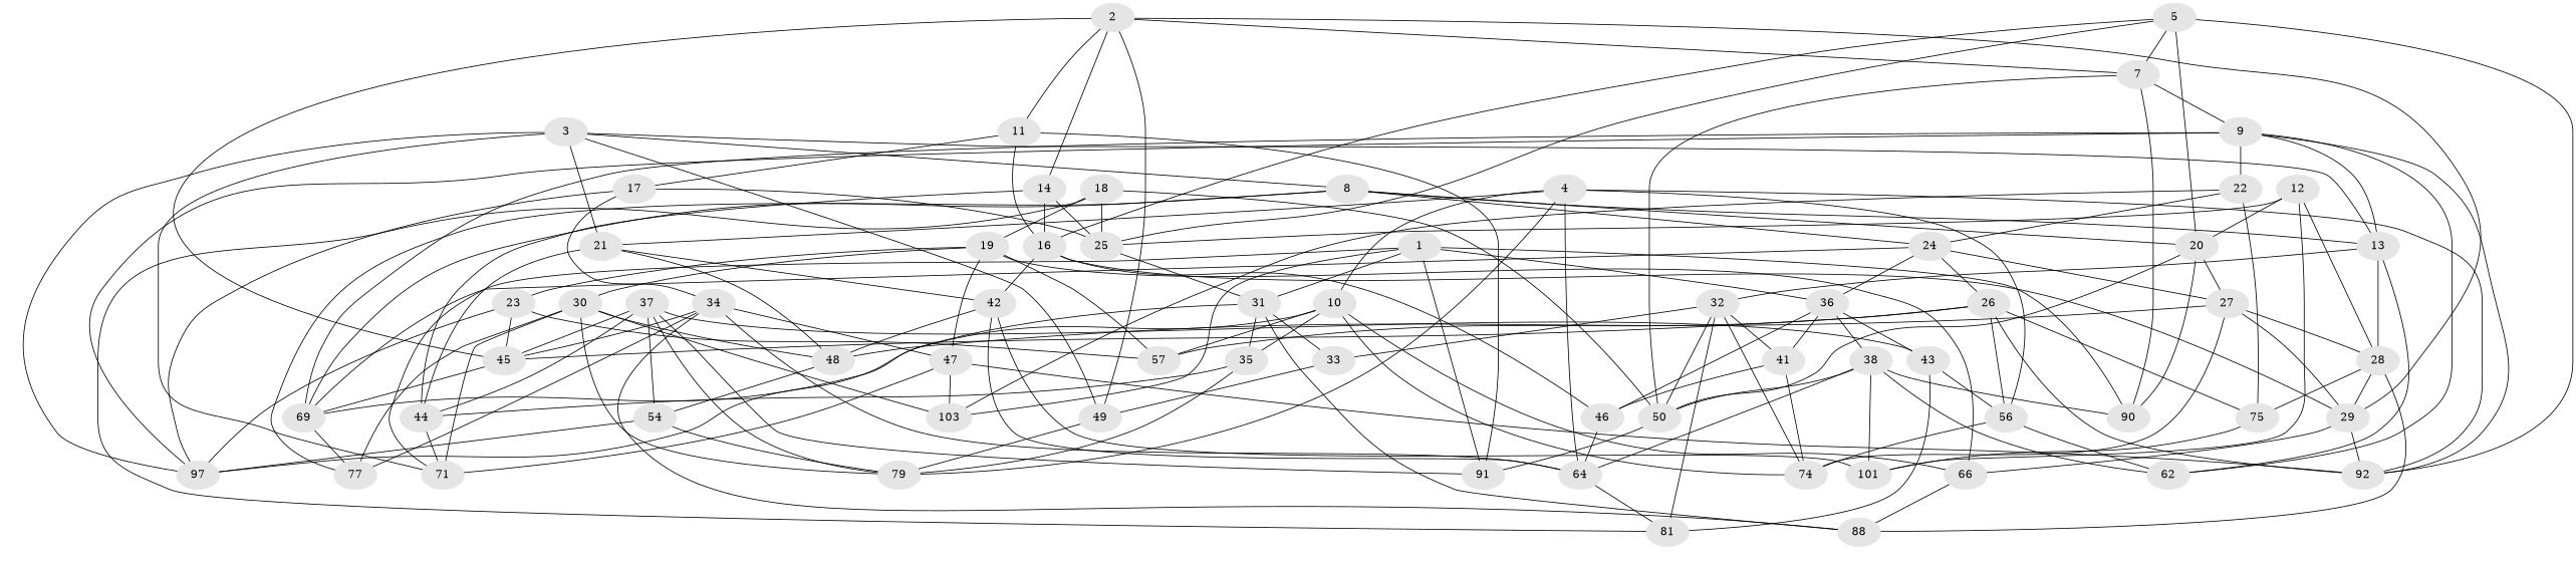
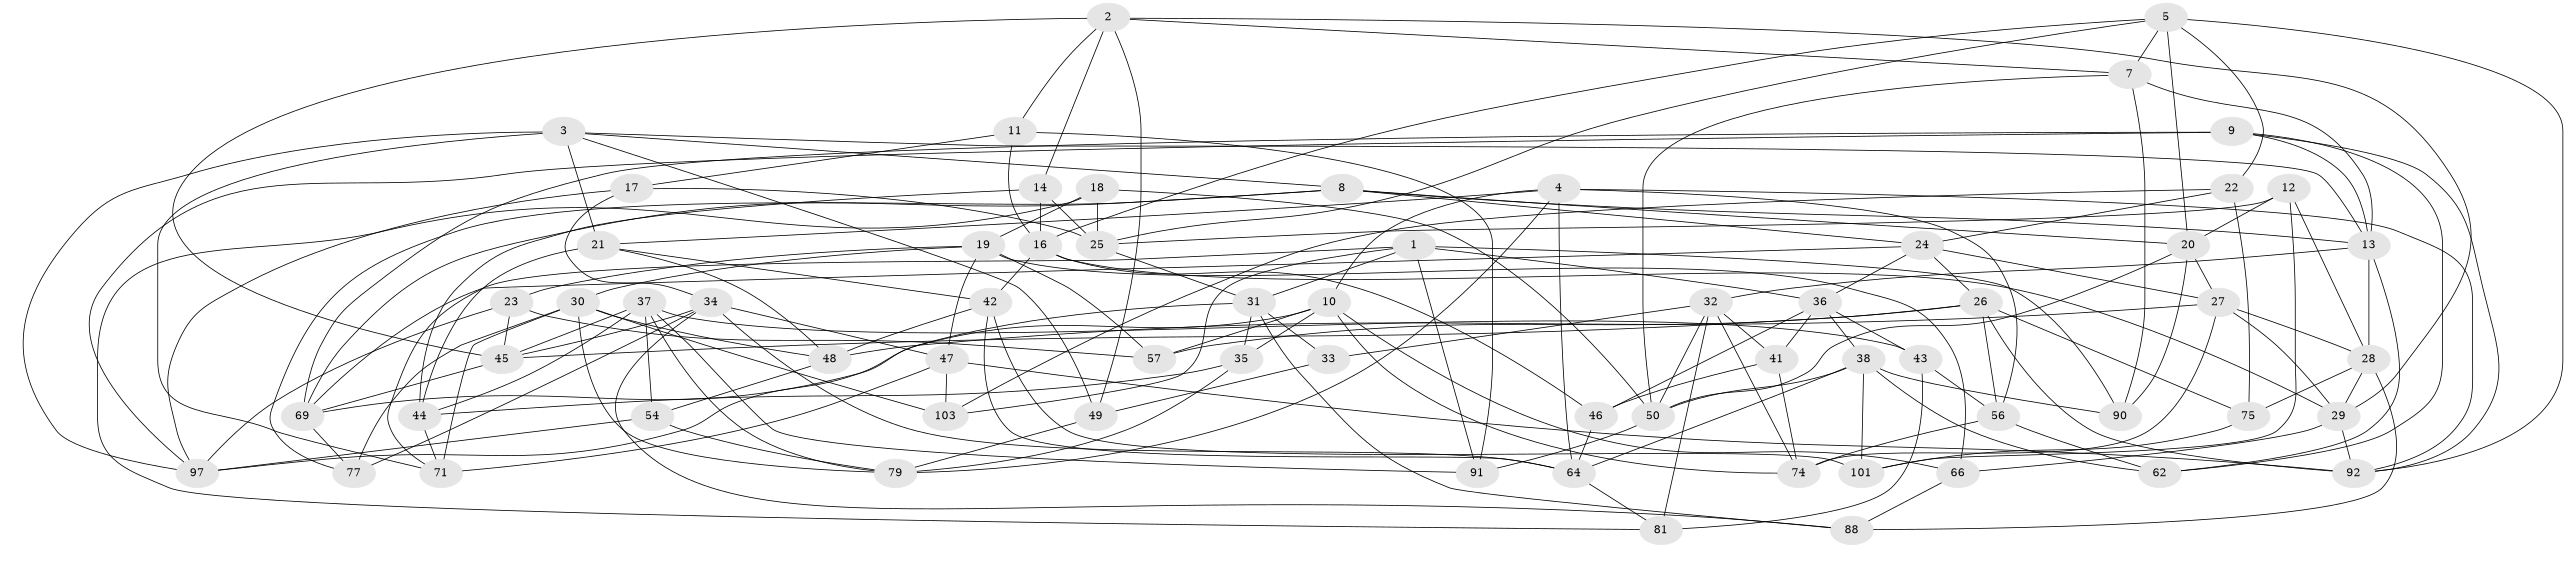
  graph {
    node [color=gray90 style=filled]
    1 [super="+102"]
    31 [super="+39"]
    36 [super="+83"]
    71 [super="+93"]
    90
    91
    103
    97 [super="+107"]
    33
    35
    88
    46
    41
    38 [super="+67"]
    43
    2 [super="+15"]
    7 [super="+89"]
    11
    14
    29 [super="+53"]
    45 [super="+106"]
    49
    9 [super="+104"]
    50 [super="+80"]
    16 [super="+84"]
    17
    25 [super="+95"]
    44 [super="+82"]
    92 [super="+99"]
    66
    69 [super="+85"]
    79 [super="+86"]
    3 [super="+70"]
    8 [super="+76"]
    13 [super="+78"]
    21 [super="+87"]
    20 [super="+65"]
    24 [super="+72"]
    77
    62
    28 [super="+55"]
    32 [super="+59"]
    42 [super="+68"]
    48 [super="+96"]
    4 [super="+60"]
    10 [super="+40"]
    56 [super="+61"]
    64 [super="+73"]
    57
    74 [super="+100"]
    81
    5 [super="+6"]
    22
    27 [super="+98"]
    75
    26 [super="+58"]
    34 [super="+94"]
    12
    101
    47 [super="+51"]
    19 [super="+63"]
    23
    30 [super="+52"]
    18
    54
    37 [super="+105"]
    1 -- 31
    1 -- 36
    1 -- 71
    1 -- 90
    1 -- 91
    1 -- 103
    31 -- 97
    31 -- 33
    31 -- 35
    31 -- 88
    36 -- 46
    36 -- 41
    36 -- 38
    36 -- 43
    33 -- 49
    35 -- 44
    35 -- 79
    46 -- 64
    41 -- 46
    41 -- 74
    38 -- 90
    38 -- 50
    38 -- 62
    38 -- 64
    38 -- 101
    43 -- 56
    43 -- 81
    2 -- 7
    2 -- 11
    2 -- 14
    2 -- 29
    2 -- 45
    2 -- 49
    7 -- 90
-   7 -- 9
+   7 -- 13
    7 -- 50
    11 -- 91
    11 -- 16
    11 -- 17
    14 -- 16
    14 -- 25
    14 -- 44
    29 -- 92
    29 -- 66
    45 -- 69
    49 -- 79
    9 -- 97
    9 -- 92
    9 -- 69
    9 -- 13
    9 -- 62
    50 -- 91
    16 -- 46
    16 -- 29
    16 -- 42
    17 -- 97
    17 -- 25
    17 -- 34
    25 -- 31
    44 -- 71
    66 -- 88
    69 -- 77
    3 -- 71
    3 -- 97
    3 -- 49
    3 -- 8
    3 -- 13
    3 -- 21
    8 -- 69
    8 -- 13
    8 -- 20
    8 -- 24
    8 -- 77
    13 -- 62
    13 -- 28
    13 -- 32
    21 -- 44 [weight=2]
    21 -- 42
    21 -- 48
    20 -- 90
    20 -- 50
    20 -- 27
    24 -- 36
    24 -- 69
    24 -- 27
    24 -- 26
    28 -- 88
    28 -- 29
    28 -- 75
    32 -- 33
    32 -- 41
    32 -- 50
    32 -- 74
    32 -- 81
    42 -- 48 [weight=2]
    42 -- 64
    42 -- 101
    48 -- 54
    4 -- 92
    4 -- 79
    4 -- 21
    4 -- 10
    4 -- 56
    4 -- 64
    10 -- 35
    10 -- 66
    10 -- 69
    10 -- 57
    10 -- 74
    56 -- 62
    56 -- 74 [weight=2]
    64 -- 81
    5 -- 7
    5 -- 16
    5 -- 25
    5 -- 92
    5 -- 20
-   9 -- 22
+   5 -- 22
    22 -- 103
    22 -- 24
    22 -- 75
    27 -- 29
    27 -- 28
    27 -- 48
    27 -- 74
    75 -- 101
    26 -- 45
    26 -- 92
    26 -- 56
    26 -- 57
    26 -- 75
    34 -- 88
    34 -- 45
    34 -- 77
    34 -- 64
    34 -- 47
    12 -- 25
    12 -- 20
    12 -- 28
    12 -- 101
    47 -- 71 [weight=2]
    47 -- 103
    47 -- 92
    19 -- 66
    19 -- 57
    19 -- 47
    19 -- 23
    19 -- 30
    23 -- 97
    23 -- 45
    23 -- 57
    30 -- 71
    30 -- 103
    30 -- 79
    30 -- 77
    30 -- 48
    18 -- 50
    18 -- 25
    18 -- 81
    18 -- 19
    54 -- 97
    54 -- 79
    37 -- 91
    37 -- 43
    37 -- 45
    37 -- 44
    37 -- 79
    37 -- 54
  }
